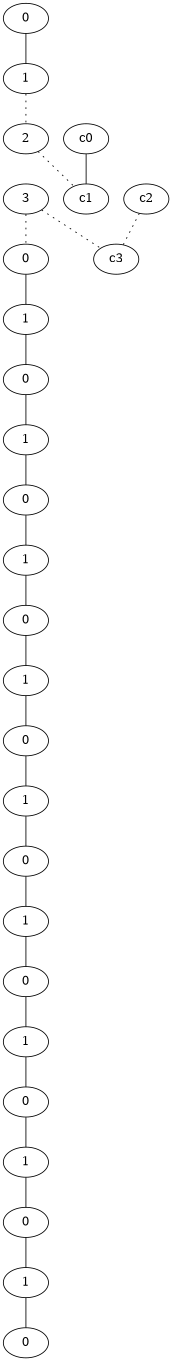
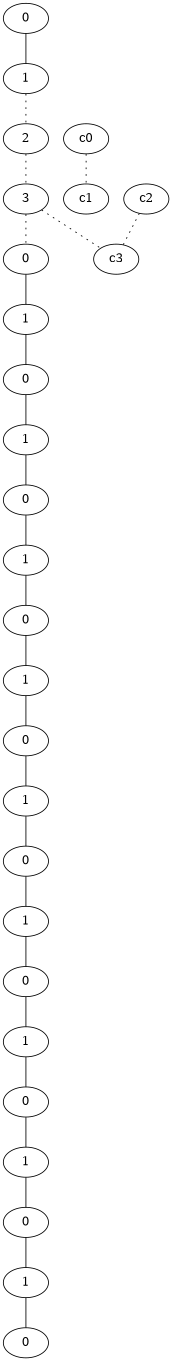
  graph {
    n1 [label=0]
    n2 [label=1]
    n3 [label=2]
    n4 [label=3]
    n5 [label=0]
    c3
    n7 [label=1]
    n8 [label=0]
    n9 [label=1]
    n10 [label=0]
    n11 [label=1]
    n12 [label=0]
    n13 [label=1]
    n14 [label=0]
    n15 [label=1]
    n16 [label=0]
    n17 [label=1]
    n18 [label=0]
    n19 [label=1]
    n20 [label=0]
    n21 [label=1]
    n22 [label=0]
    n23 [label=1]
    n24 [label=0]
    c0
    c1
    c2
    n1 -- n2
    n2 -- n3 [style=dotted]
-   n3 -- c1 [style=dotted]
+   n3 -- n4 [style=dotted]
    n4 -- n5 [style=dotted]
    n4 -- c3 [style=dotted]
    n5 -- n7
    n7 -- n8
    n8 -- n9
    n9 -- n10
    n10 -- n11
    n11 -- n12
    n12 -- n13
    n13 -- n14
    n14 -- n15
    n15 -- n16
    n16 -- n17
    n17 -- n18
    n18 -- n19
    n19 -- n20
    n20 -- n21
    n21 -- n22
    n22 -- n23
    n23 -- n24
-   c0 -- c1
+   c0 -- c1 [style=dotted]
    c2 -- c3 [style=dotted]
  }
